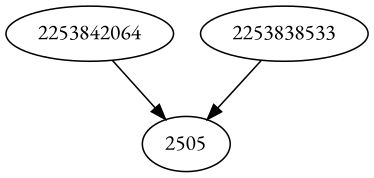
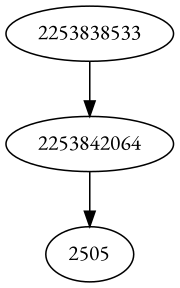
  strict digraph {
    fontname="EB Garamond"
    node [fontname="EB Garamond"]
    edge [fontname="EB Garamond"]
    2253842064
    2505
    2253838533
    2253842064 -> 2505
-   2253838533 -> 2505
+   2253838533 -> 2253842064
  }
